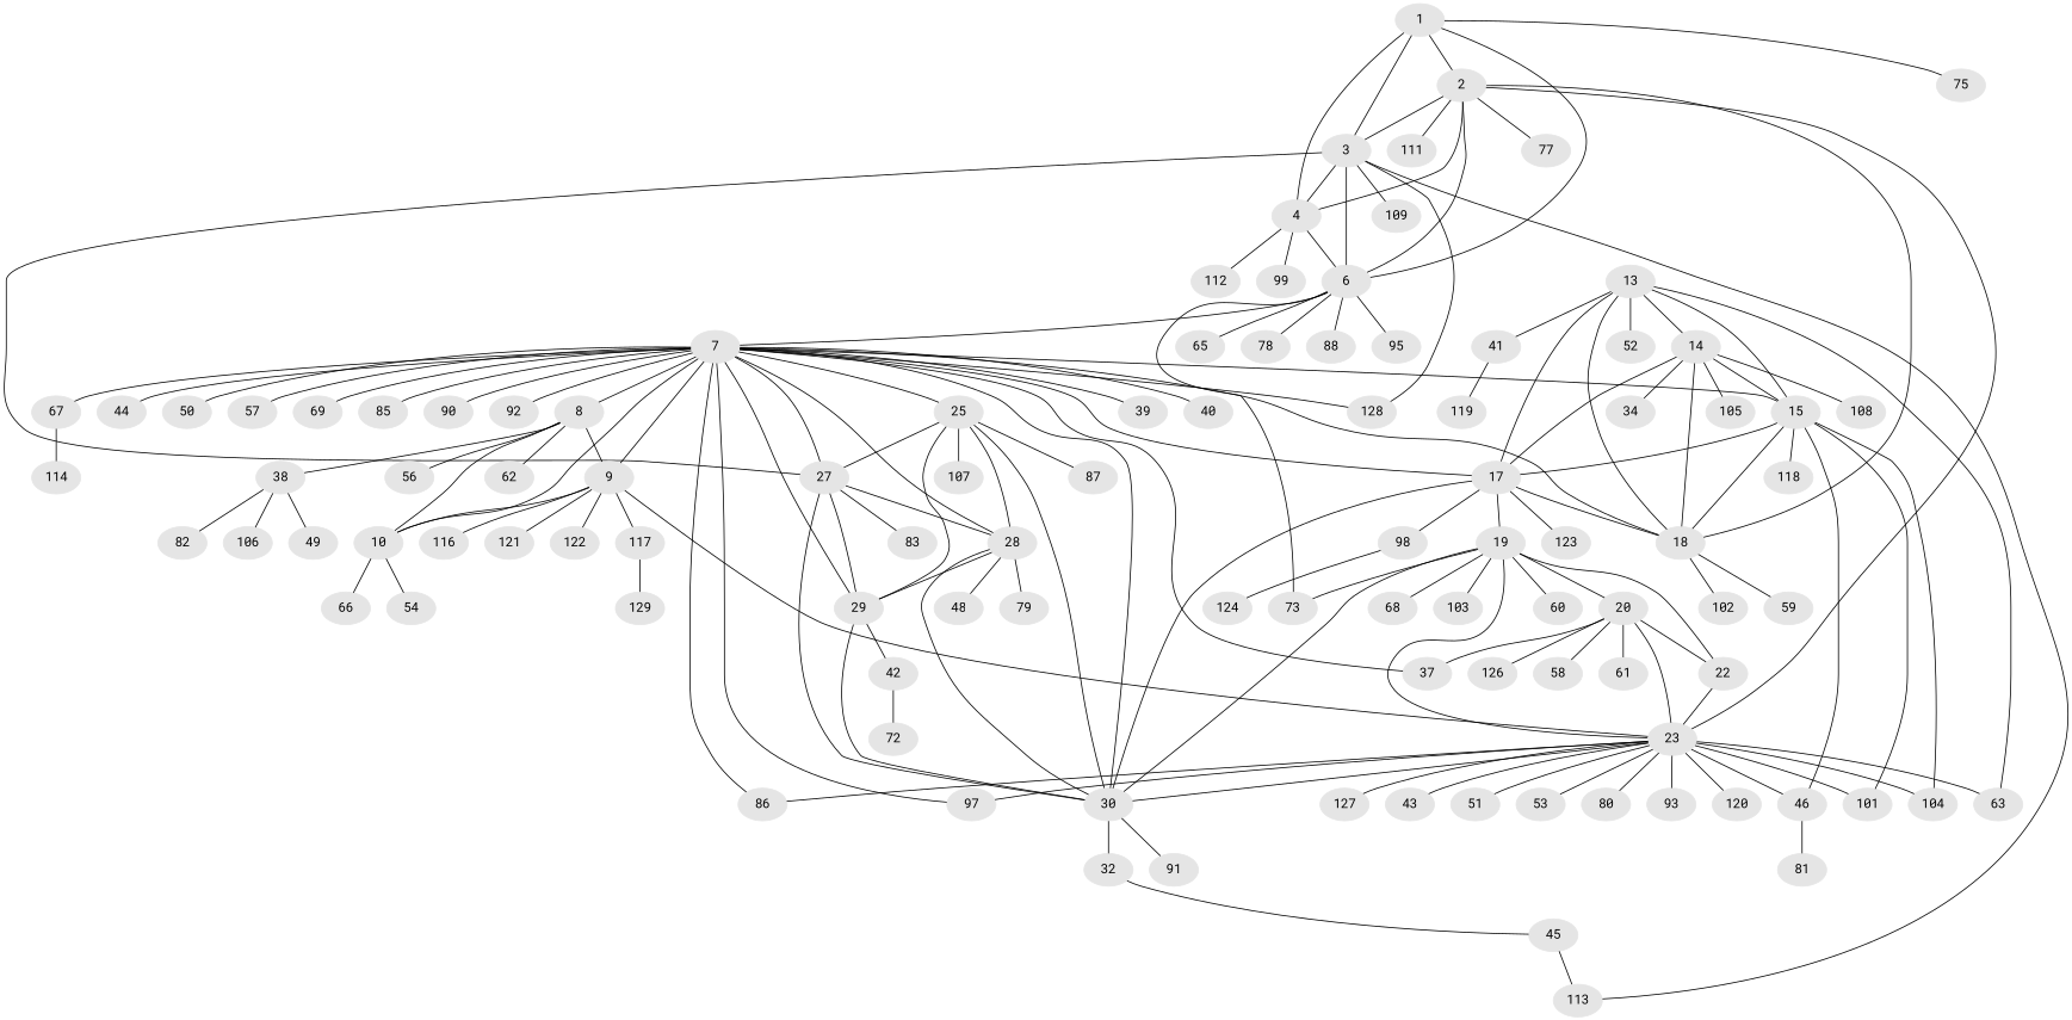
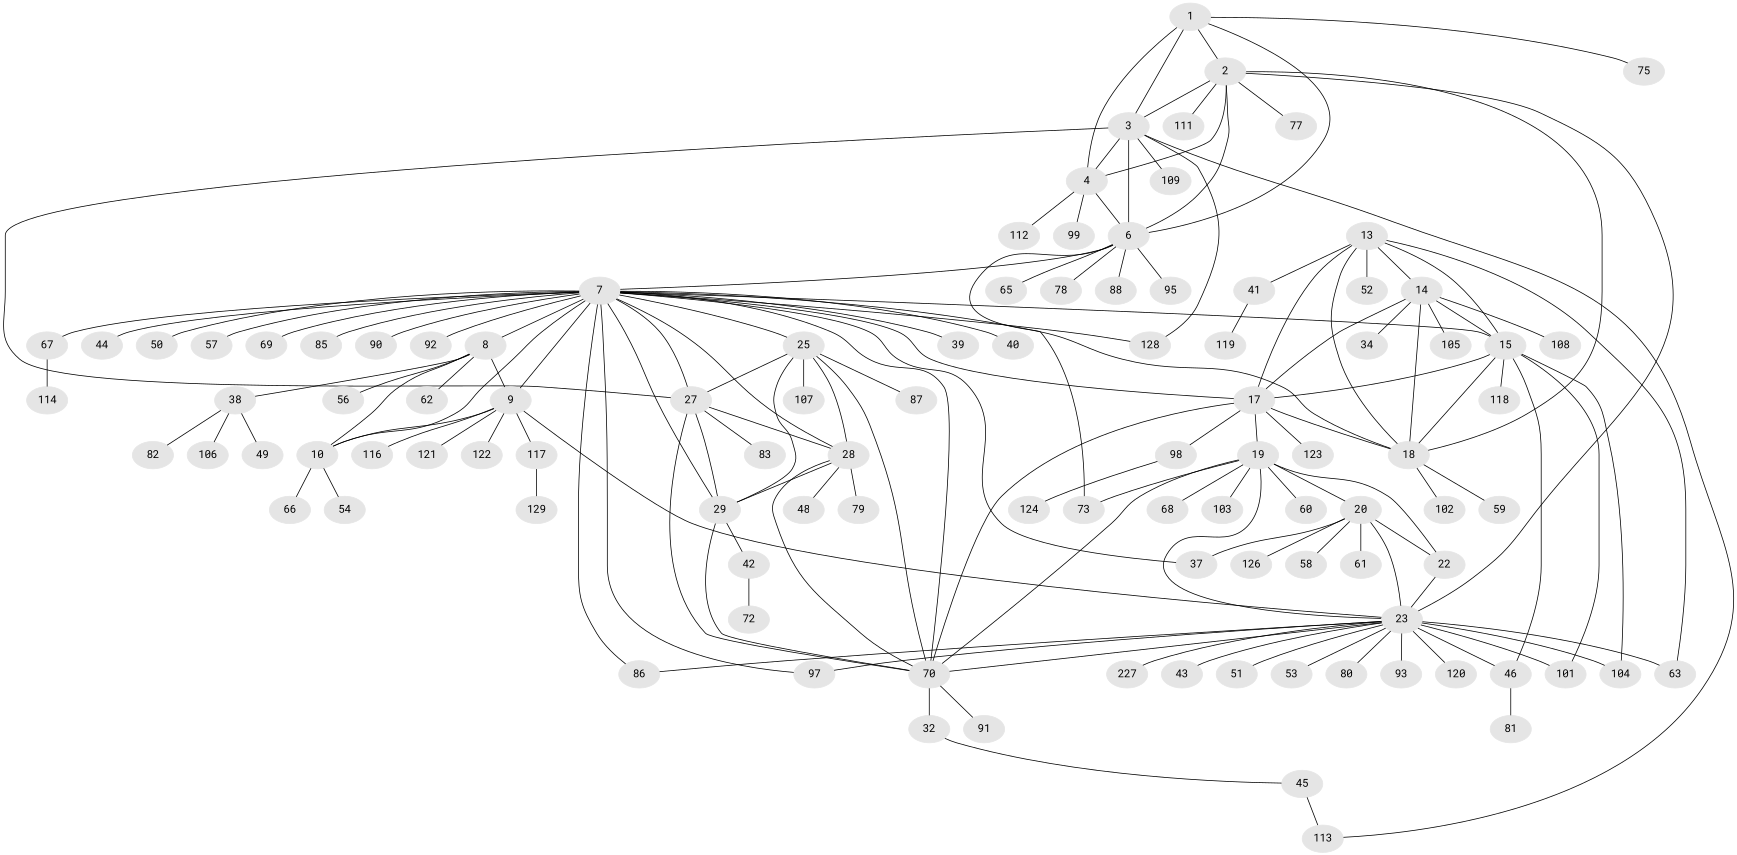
  graph {
    fontname="Roboto Mono"
    node [color=gray90 fontname="Roboto Mono" style=filled]
    edge [fontname="Roboto Mono"]
    1 [super="+89"]
    2
    3 [super="+5"]
    4 [super="+94"]
    6 [super="+110"]
    n6 [label=75]
    18 [super="+100"]
    23 [super="+24"]
    77
    111
    27 [super="+35"]
    109
    113
    128
    99
    112
    7 [super="+26"]
    65
    73
    78
    88
    95
    59
    102
-   30 [super="+70"]
+   30 [super="+70" label=70]
    86
    97
    63 [super="+84"]
    46
    101
    104
    43
    51
    53
    80
    93
    120
-   127
+   127 [label=227]
    28 [super="+33"]
    29 [super="+74"]
    83
    8 [super="+12"]
    9 [super="+11"]
    10 [super="+115"]
    15
    17 [super="+38"]
    25 [super="+96"]
    37
    39
    40
    44
    50
    57
    67
    69
    85
    90
    92
    n59 [label=38 super="+64"]
    56 [super="+130"]
    62
    116
    117
    121
    122
    54
    66
    118
    19 [super="+75"]
    98
    123
    87
    107
    48
    79
    42 [super="+55"]
    32
    91
    114
    49
    82
    106
    129
    13 [super="+16"]
    14 [super="+125"]
    41 [super="+47"]
    52
    34
    105
    108
    119
    81
    20 [super="+21"]
    22
    60
    68
    103
    124
    58
    61
    126
    72
    45
    1 -- 2
    1 -- 3 [weight=2]
    1 -- 4
    1 -- 6
    1 -- n6
    2 -- 3 [weight=2]
    2 -- 4
    2 -- 6
    2 -- 18
    2 -- 23
    2 -- 77
    2 -- 111
    3 -- 4 [weight=2]
    3 -- 6 [weight=2]
    3 -- 27
    3 -- 109
    3 -- 113
    3 -- 128
    4 -- 6
    4 -- 99
    4 -- 112
    6 -- 7
    6 -- 65
    6 -- 73
    6 -- 78
    6 -- 88
    6 -- 95
    18 -- 59
    18 -- 102
    23 -- 30
    23 -- 86
    23 -- 97
    23 -- 63
    23 -- 46
    23 -- 101
    23 -- 104
    23 -- 43
    23 -- 51
    23 -- 53
    23 -- 80
    23 -- 93
    23 -- 120
    23 -- 127
    27 -- 30
    27 -- 28
    27 -- 29
    27 -- 83
    7 -- 18
    7 -- 27
    7 -- 128
    7 -- 30
    7 -- 86
    7 -- 97
    7 -- 28
    7 -- 29
    7 -- 8 [weight=2]
    7 -- 9 [weight=2]
    7 -- 10
    7 -- 15
    7 -- 17
    7 -- 25
    7 -- 37
    7 -- 39
    7 -- 40
    7 -- 44
    7 -- 50
    7 -- 57
    7 -- 67
    7 -- 69
    7 -- 85
    7 -- 90
    7 -- 92
    30 -- 32
    30 -- 91
    46 -- 81
    28 -- 30
    28 -- 29
    28 -- 48
    28 -- 79
    29 -- 30
    29 -- 42
    8 -- 9 [weight=4]
    8 -- 10 [weight=2]
    8 -- n59
    8 -- 56
    8 -- 62
    9 -- 23
    9 -- 10 [weight=2]
    9 -- 116
    9 -- 117
    9 -- 121
    9 -- 122
    10 -- 54
    10 -- 66
    15 -- 18
    15 -- 46
    15 -- 101
    15 -- 104
    15 -- 17
    15 -- 118
    17 -- 18
    17 -- 30
    17 -- 19
    17 -- 98
    17 -- 123
    25 -- 27
    25 -- 30
    25 -- 28
    25 -- 29
    25 -- 87
    25 -- 107
    67 -- 114
    n59 -- 49
    n59 -- 82
    n59 -- 106
    117 -- 129
    19 -- 23 [weight=2]
    19 -- 73
    19 -- 30
    19 -- 20 [weight=2]
    19 -- 22
    19 -- 60
    19 -- 68
    19 -- 103
    98 -- 124
    42 -- 72
    32 -- 45
    13 -- 18 [weight=2]
    13 -- 63
    13 -- 15 [weight=2]
    13 -- 17 [weight=2]
    13 -- 14 [weight=2]
    13 -- 41
    13 -- 52
    14 -- 18
    14 -- 15
    14 -- 17
    14 -- 34
    14 -- 105
    14 -- 108
    41 -- 119
    20 -- 23 [weight=4]
    20 -- 37
    20 -- 22 [weight=2]
    20 -- 58
    20 -- 61
    20 -- 126
    22 -- 23 [weight=2]
    45 -- 113
  }
